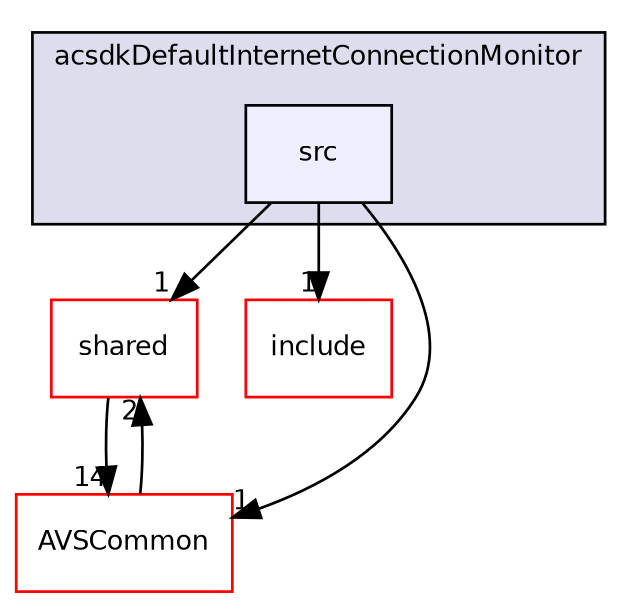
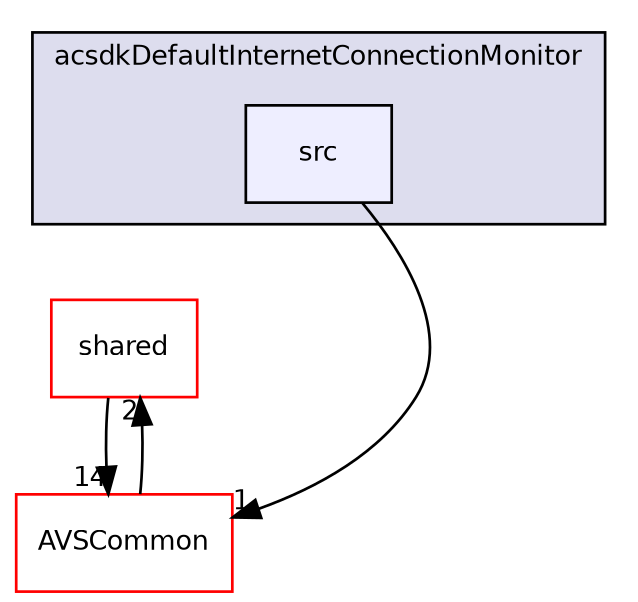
  digraph {
    compound=true
    node [fillcolor=white fontname=Helvetica fontsize=10 shape=box style=filled color=red]
    edge [headlabel=1 labeldistance=1.5 labelfontname=Helvetica labelfontsize=10]
    n1 [fillcolor="#eeeeff" label=src pencolor=black color=""]
    n2 [label=shared]
-   n3 [label=include]
    n4 [label=AVSCommon]
    subgraph cluster_1 {
      bgcolor="#ddddee"
      fontname=Helvetica
      fontsize=10
      label=acsdkDefaultInternetConnectionMonitor
      pencolor=black
      n1
    }
-   n1 -> n2
-   n1 -> n3
    n1 -> n4
    n2 -> n4 [headlabel=14]
    n4 -> n2 [headlabel=2]
  }
